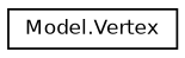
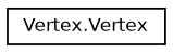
  digraph {
    rankdir=LR
-   n1 [color=black fillcolor=white fontname=Helvetica fontsize=10 height=0.2 label="Model.Vertex" shape=record style=filled width=0.4]
+   n1 [color=black fillcolor=white fontname=Helvetica fontsize=10 height=0.2 label="Vertex.Vertex" shape=record style=filled width=0.4]
  }
